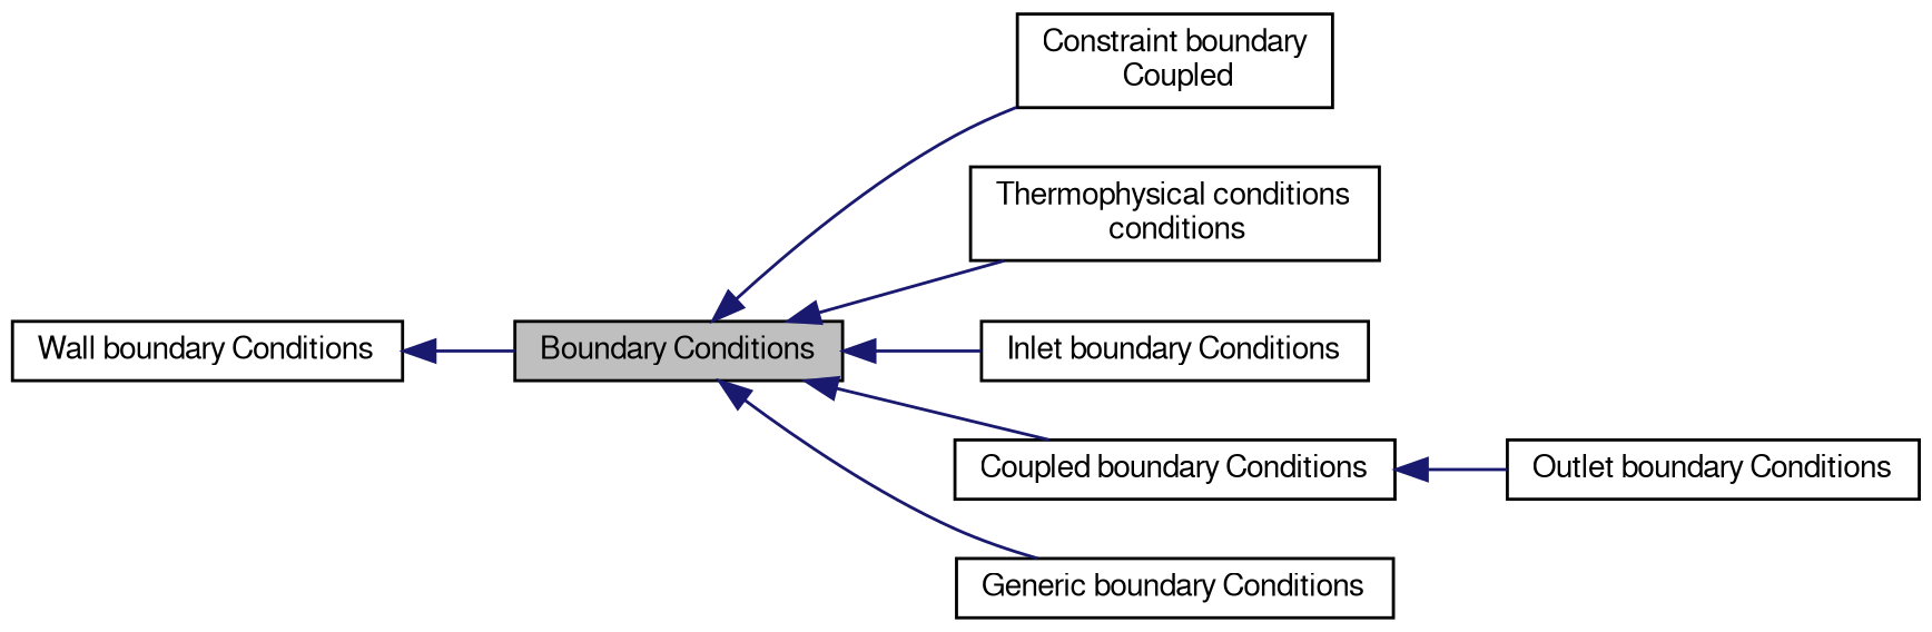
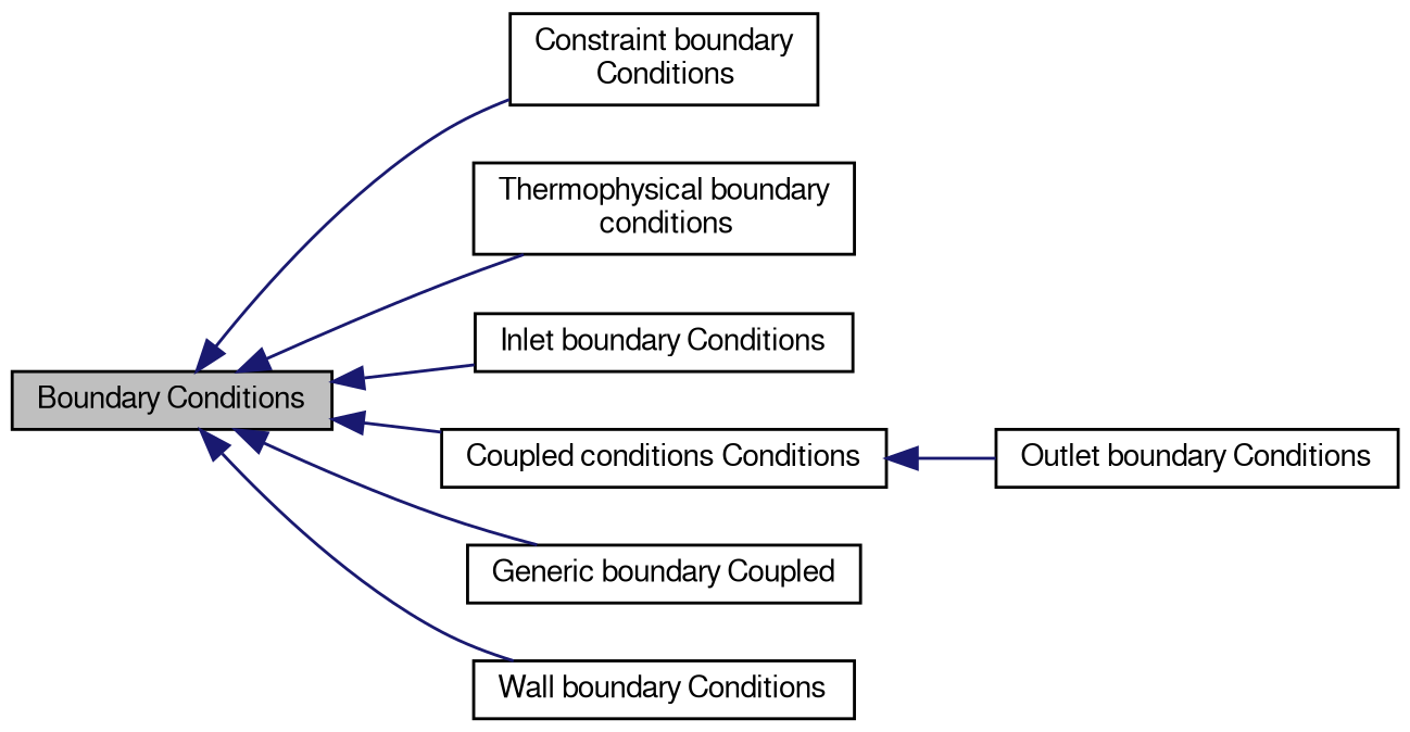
  digraph {
    rankdir=LR
    node [color=black fontname=FreeSans fontsize=10 shape=record]
    edge [color=midnightblue dir=back fontname=FreeSans fontsize=10 labelfontname=FreeSans labelfontsize=10 shape=plaintext style=solid]
-   n1 [height=0.2 label="Constraint boundary\l Coupled" width=0.4]
-   n2 [height=0.2 label="Thermophysical conditions\l conditions" width=0.4]
+   n1 [height=0.2 label="Constraint boundary\l Conditions" width=0.4]
+   n2 [height=0.2 label="Thermophysical boundary\l conditions" width=0.4]
    n3 [height=0.2 label="Inlet boundary Conditions" width=0.4]
-   n4 [height=0.2 label="Coupled boundary Conditions" width=0.4]
+   n4 [height=0.2 label="Coupled conditions Conditions" width=0.4]
    n5 [height=0.2 label="Outlet boundary Conditions" width=0.4]
-   n6 [height=0.2 label="Generic boundary Conditions" width=0.4]
+   n6 [height=0.2 label="Generic boundary Coupled" width=0.4]
    n7 [fillcolor=grey75 fontcolor=black height=0.2 label="Boundary Conditions" style=filled width=0.4]
    n8 [height=0.2 label="Wall boundary Conditions" width=0.4]
    n4 -> n5
    n7 -> n1
    n7 -> n2
    n7 -> n3
    n7 -> n4
    n7 -> n6
-   n8 -> n7
+   n7 -> n8
  }
